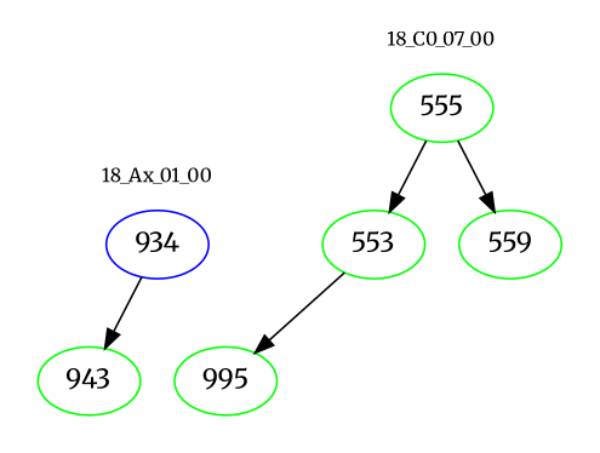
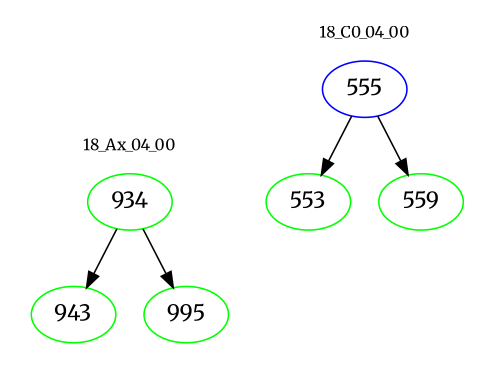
  digraph {
    fontname=Merriweather
    node [color=green fontname=Merriweather]
    edge [color=black fontname=Merriweather]
-   n1 [color=blue label=934]
+   n1 [label=934]
    n2 [label=995]
    n3 [label=943]
-   n4 [label=555]
+   n4 [color=blue label=555]
    n5 [label=553]
    n6 [label=559]
    subgraph cluster_1 {
      color=white
      fontsize=10
-     label="18_Ax_01_00"
+     label="18_Ax_04_00"
      n1
      n2
      n3
    }
    subgraph cluster_2 {
      color=white
      fontsize=10
-     label="18_C0_07_00"
+     label="18_C0_04_00"
      n4
      n5
      n6
    }
-   n5 -> n2
+   n1 -> n2
    n1 -> n3
    n4 -> n5
    n4 -> n6
  }
